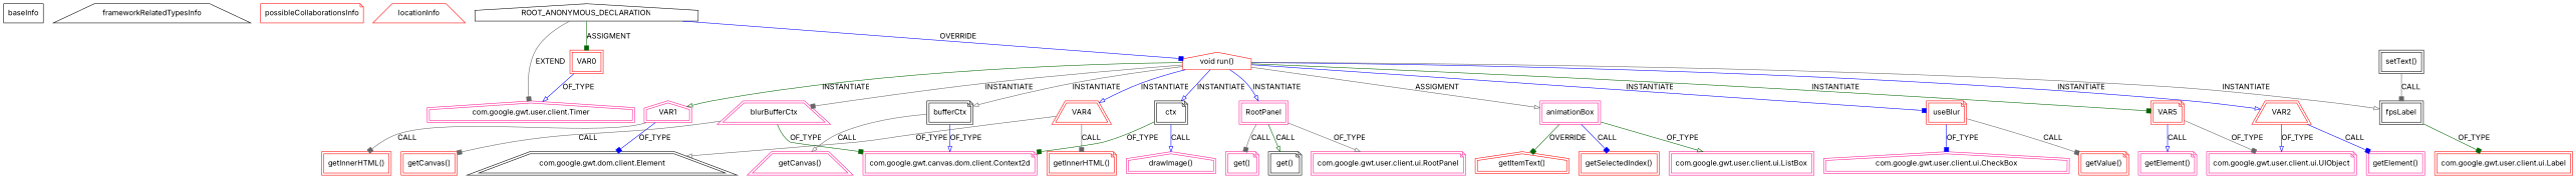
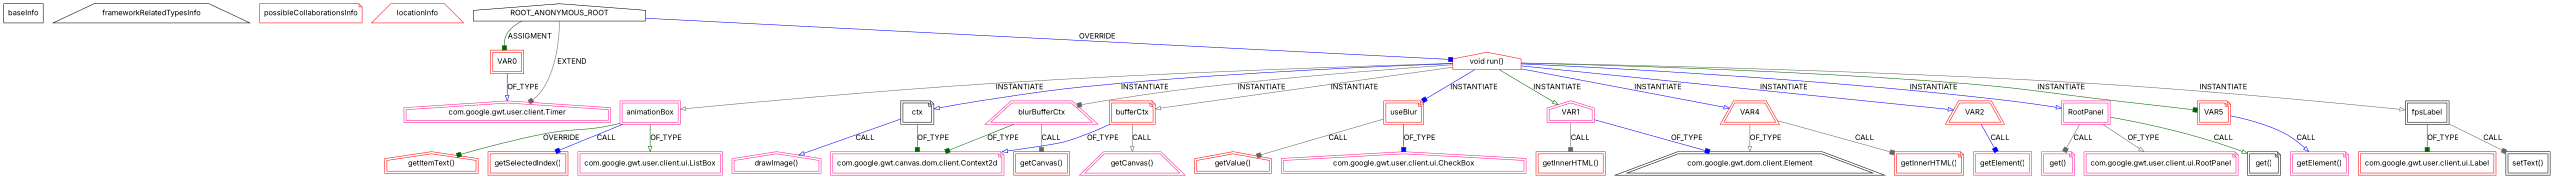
  digraph {
    fontname=Inter
    node [color=red fontname=Inter shape=box isFrameworkType=true vertexType=INSIDE_CALL peripheries=2]
    edge [arrowhead=box color=gray40 fontname=Inter]
    baseInfo [category=extension_graph color=black graphId=389 isAnonymous=true possibleRelation=false isFrameworkType="" vertexType="" peripheries=""]
    frameworkRelatedTypesInfo [0="com.google.gwt.user.client.Timer" color=black shape=trapezium isFrameworkType="" vertexType="" peripheries=""]
    possibleCollaborationsInfo [shape=note isFrameworkType="" vertexType="" peripheries=""]
    locationInfo [contextSignature="void onModuleLoad()" filePath="/Tok-Erwin/Erwin-master/src/main/java/erwin/client/Erwin.java" graphId=389 projectName="Tok-Erwin" shape=trapezium isFrameworkType="" vertexType="" peripheries=""]
-   n5 [color=black isFrameworkType=false label=ROOT_ANONYMOUS_DECLARATION shape=house vertexType=ROOT_ANONYMOUS_DECLARATION peripheries=""]
+   n5 [color=black isFrameworkType=false label=ROOT_ANONYMOUS_ROOT shape=house vertexType=ROOT_ANONYMOUS_DECLARATION peripheries=""]
    n6 [color=deeppink label="com.google.gwt.user.client.Timer" shape=house vertexType=FRAMEWORK_CLASS_TYPE]
    n7 [label=VAR0 vertexType=OUTSIDE_VARIABLE_EXPRESION]
    n8 [isFrameworkType=false label="void run()" shape=house vertexType=OVERRIDING_METHOD_DECLARATION peripheries=""]
    n9 [color=deeppink label=VAR1 shape=house vertexType=VARIABLE_EXPRESION]
    n10 [label=VAR2 shape=trapezium vertexType=VARIABLE_EXPRESION]
    n11 [color=deeppink label=RootPanel vertexType=VARIABLE_EXPRESION]
    n12 [label=VAR4 shape=trapezium vertexType=VARIABLE_EXPRESION]
    n13 [label=VAR5 shape=note vertexType=VARIABLE_EXPRESION]
    n14 [color=black label=fpsLabel vertexType=VARIABLE_EXPRESION]
    n15 [color=deeppink label=animationBox vertexType=VARIABLE_EXPRESION]
    n16 [color=black label=ctx shape=note vertexType=VARIABLE_EXPRESION]
    n17 [label=useBlur shape=note vertexType=VARIABLE_EXPRESION]
    n18 [color=deeppink label=blurBufferCtx shape=trapezium vertexType=VARIABLE_EXPRESION]
-   n19 [color=black label=bufferCtx shape=note vertexType=VARIABLE_EXPRESION]
+   n19 [label=bufferCtx shape=note vertexType=VARIABLE_EXPRESION]
    n20 [color=black label="com.google.gwt.dom.client.Element" shape=trapezium vertexType=FRAMEWORK_CLASS_TYPE]
    n21 [label="getInnerHTML()"]
-   n22 [color=deeppink label="com.google.gwt.user.client.ui.UIObject" shape=note vertexType=FRAMEWORK_CLASS_TYPE]
    n23 [color=deeppink label="getElement()"]
    n24 [color=deeppink label="com.google.gwt.user.client.ui.RootPanel" shape=note vertexType=FRAMEWORK_CLASS_TYPE]
    n25 [color=black label="get()" shape=note]
    n26 [color=deeppink label="get()" shape=note]
    n27 [label="getInnerHTML()" shape=note]
    n28 [color=deeppink label="getElement()" shape=note]
    n29 [label="com.google.gwt.user.client.ui.Label" vertexType=FRAMEWORK_CLASS_TYPE]
    n30 [color=black label="setText()"]
    n31 [color=deeppink label="com.google.gwt.user.client.ui.ListBox" vertexType=FRAMEWORK_CLASS_TYPE]
    n32 [label="getItemText()" shape=house]
    n33 [label="getSelectedIndex()"]
    n34 [color=deeppink label="com.google.gwt.canvas.dom.client.Context2d" shape=note vertexType=FRAMEWORK_CLASS_TYPE]
    n35 [color=deeppink label="drawImage()" shape=house]
    n36 [color=deeppink label="com.google.gwt.user.client.ui.CheckBox" shape=house vertexType=FRAMEWORK_CLASS_TYPE]
-   n37 [label="getValue()" shape=note]
+   n37 [label="getValue()" shape=house]
    n38 [label="getCanvas()"]
    n39 [color=deeppink label="getCanvas()" shape=trapezium]
    n5 -> n6 [label=EXTEND]
    n5 -> n7 [color=darkgreen label=ASSIGMENT]
    n5 -> n8 [color=blue label=OVERRIDE]
    n7 -> n6 [arrowhead=onormal color=blue label=OF_TYPE]
    n8 -> n9 [arrowhead=onormal color=darkgreen label=INSTANTIATE]
    n8 -> n10 [arrowhead=onormal color=blue label=INSTANTIATE]
    n8 -> n11 [arrowhead=onormal color=blue label=INSTANTIATE]
    n8 -> n12 [arrowhead=onormal color=blue label=INSTANTIATE]
    n8 -> n13 [color=darkgreen label=INSTANTIATE]
    n8 -> n14 [arrowhead=onormal label=INSTANTIATE]
-   n8 -> n15 [arrowhead=onormal label=ASSIGMENT]
+   n8 -> n15 [arrowhead=onormal label=INSTANTIATE]
    n8 -> n16 [arrowhead=onormal color=blue label=INSTANTIATE]
    n8 -> n17 [color=blue label=INSTANTIATE]
    n8 -> n18 [label=INSTANTIATE]
    n8 -> n19 [arrowhead=onormal label=INSTANTIATE]
    n9 -> n20 [color=blue label=OF_TYPE]
    n9 -> n21 [label=CALL]
-   n10 -> n22 [arrowhead=onormal color=blue label=OF_TYPE]
    n10 -> n23 [color=blue label=CALL]
    n11 -> n24 [arrowhead=onormal label=OF_TYPE]
    n11 -> n25 [arrowhead=onormal color=darkgreen label=CALL]
    n11 -> n26 [label=CALL]
    n12 -> n20 [arrowhead=onormal label=OF_TYPE]
    n12 -> n27 [label=CALL]
-   n13 -> n22 [label=OF_TYPE]
    n13 -> n28 [arrowhead=onormal color=blue label=CALL]
    n14 -> n29 [color=darkgreen label=OF_TYPE]
-   n30 -> n14 [label=CALL]
+   n14 -> n30 [label=CALL]
    n15 -> n31 [arrowhead=onormal color=darkgreen label=OF_TYPE]
    n15 -> n32 [color=darkgreen label=OVERRIDE]
    n15 -> n33 [color=blue label=CALL]
    n16 -> n34 [color=darkgreen label=OF_TYPE]
    n16 -> n35 [arrowhead=onormal color=blue label=CALL]
    n17 -> n36 [color=blue label=OF_TYPE]
    n17 -> n37 [label=CALL]
    n18 -> n34 [color=darkgreen label=OF_TYPE]
    n18 -> n38 [label=CALL]
    n19 -> n34 [arrowhead=onormal color=blue label=OF_TYPE]
    n19 -> n39 [arrowhead=onormal label=CALL]
  }
